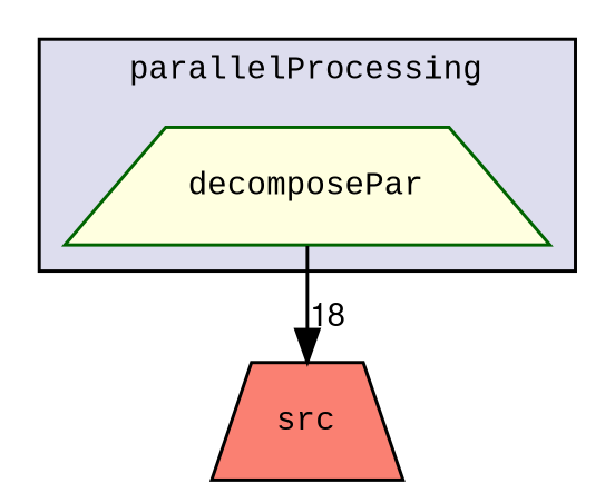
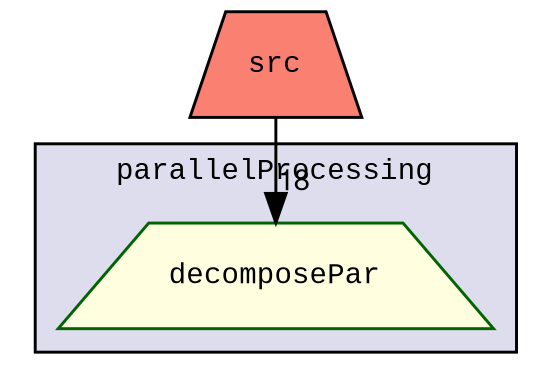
  digraph {
    compound=true
    fontname="Liberation Mono"
    node [fontname="Liberation Mono" fontsize=10 shape=trapezium style=filled]
    n1 [fillcolor=lightyellow label=decomposePar pencolor=black color=darkgreen]
    n2 [color=black label=src fillcolor=salmon]
    subgraph cluster_1 {
      bgcolor="#ddddee"
      fontsize=10
      label=parallelProcessing
      pencolor=black
      n1
    }
-   n1 -> n2 [headlabel=18 labeldistance=1.5 labelfontname=FreeSans labelfontsize=10 fontname="Liberation Mono"]
+   n2 -> n1 [headlabel=18 labeldistance=1.5 labelfontname=FreeSans labelfontsize=10 fontname="Liberation Mono"]
  }
